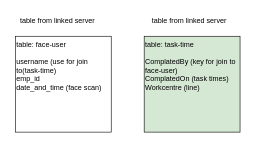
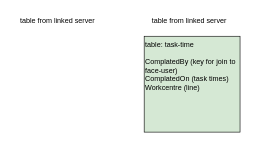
  <mxCell id="0" />
  <mxCell id="1" parent="0" />
- <mxCell id="2" value="table: face-user&lt;div&gt;&lt;br&gt;&lt;/div&gt;&lt;div&gt;username (use for join to(task-time)&lt;/div&gt;&lt;div&gt;emp_id&lt;/div&gt;&lt;div&gt;date_and_time (face scan)&lt;/div&gt;" style="whiteSpace=wrap;html=1;aspect=fixed;align=left;verticalAlign=top;" parent="1" vertex="1"><mxGeometry x="25" y="60" width="160" height="160" as="geometry" /></mxCell>
  <mxCell id="3" value="table: task-time&lt;div&gt;&lt;br&gt;&lt;/div&gt;&lt;div&gt;ComplatedBy (key for join to face-user)&lt;/div&gt;&lt;div&gt;ComplatedOn (task times)&lt;/div&gt;&lt;div&gt;Workcentre (line)&lt;/div&gt;" style="whiteSpace=wrap;html=1;aspect=fixed;align=left;verticalAlign=top;fillColor=#d5e8d4;" parent="1" vertex="1"><mxGeometry x="240" y="60" width="160" height="160" as="geometry" /></mxCell>
  <mxCell id="4" value="table from linked server" style="text;html=1;align=center;verticalAlign=middle;resizable=0;points=[];autosize=1;strokeColor=none;fillColor=none;" parent="1" vertex="1"><mxGeometry x="20" y="20" width="150" height="30" as="geometry" /></mxCell>
  <mxCell id="5" value="table from linked server" style="text;html=1;align=center;verticalAlign=middle;resizable=0;points=[];autosize=1;strokeColor=none;fillColor=none;" parent="1" vertex="1"><mxGeometry x="240" y="20" width="150" height="30" as="geometry" /></mxCell>
